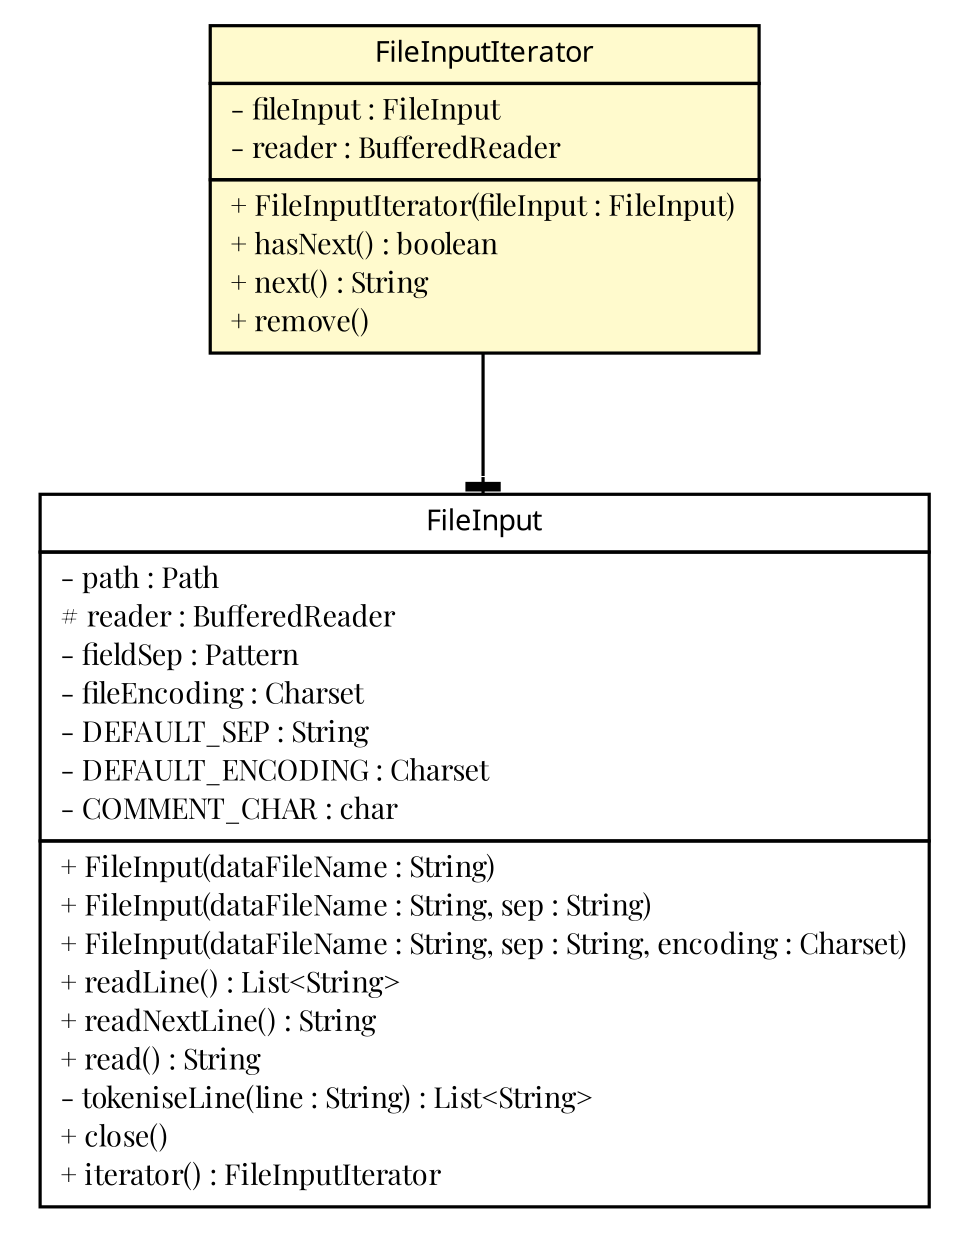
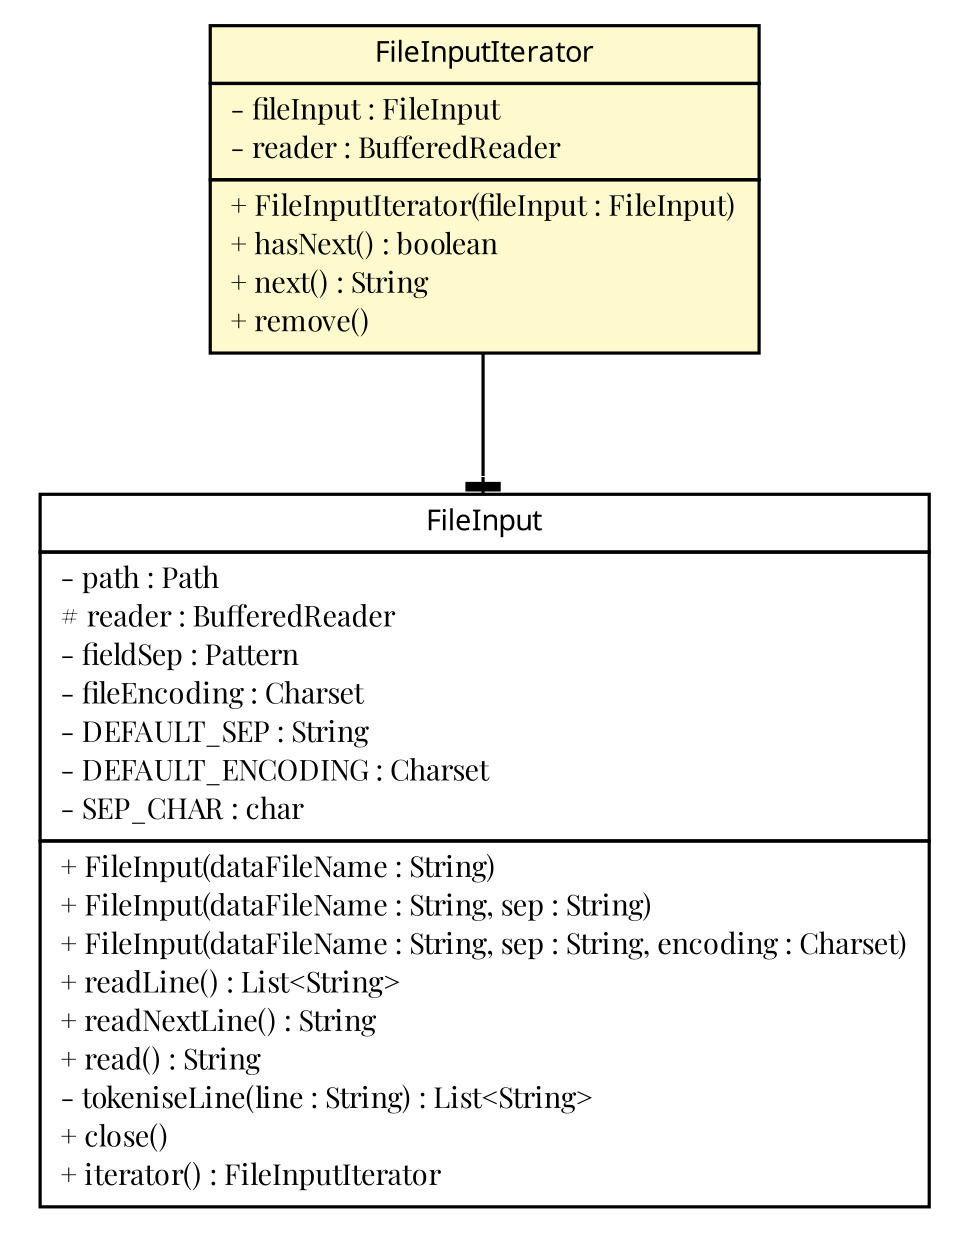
  digraph {
    nodesep=0.25
    ranksep=0.5
    fontname="Playfair Display"
    node [fontcolor=black fontname="Playfair Display" fontsize=9.0 shape=plaintext]
    n1 [label=<<table title="broadwick.io.FileInputIterator" border="0" cellborder="1" cellspacing="0" cellpadding="2" port="p" bgcolor="lemonChiffon" href="./FileInputIterator.html"> 		<tr><td><table border="0" cellspacing="0" cellpadding="1"> <tr><td align="center" balign="center"><font face="Trebuchet MS"> FileInputIterator </font></td></tr> 		</table></td></tr> 		<tr><td><table border="0" cellspacing="0" cellpadding="1"> <tr><td align="left" balign="left"> - fileInput : FileInput </td></tr> <tr><td align="left" balign="left"> - reader : BufferedReader </td></tr> 		</table></td></tr> 		<tr><td><table border="0" cellspacing="0" cellpadding="1"> <tr><td align="left" balign="left"> + FileInputIterator(fileInput : FileInput) </td></tr> <tr><td align="left" balign="left"> + hasNext() : boolean </td></tr> <tr><td align="left" balign="left"> + next() : String </td></tr> <tr><td align="left" balign="left"> + remove() </td></tr> 		</table></td></tr> 		</table>>]
-   n2 [label=<<table title="broadwick.io.FileInput" border="0" cellborder="1" cellspacing="0" cellpadding="2" port="p" href="./FileInput.html"> 		<tr><td><table border="0" cellspacing="0" cellpadding="1"> <tr><td align="center" balign="center"><font face="Trebuchet MS"> FileInput </font></td></tr> 		</table></td></tr> 		<tr><td><table border="0" cellspacing="0" cellpadding="1"> <tr><td align="left" balign="left"> - path : Path </td></tr> <tr><td align="left" balign="left"> # reader : BufferedReader </td></tr> <tr><td align="left" balign="left"> - fieldSep : Pattern </td></tr> <tr><td align="left" balign="left"> - fileEncoding : Charset </td></tr> <tr><td align="left" balign="left"> - DEFAULT_SEP : String </td></tr> <tr><td align="left" balign="left"> - DEFAULT_ENCODING : Charset </td></tr> <tr><td align="left" balign="left"> - COMMENT_CHAR : char </td></tr> 		</table></td></tr> 		<tr><td><table border="0" cellspacing="0" cellpadding="1"> <tr><td align="left" balign="left"> + FileInput(dataFileName : String) </td></tr> <tr><td align="left" balign="left"> + FileInput(dataFileName : String, sep : String) </td></tr> <tr><td align="left" balign="left"> + FileInput(dataFileName : String, sep : String, encoding : Charset) </td></tr> <tr><td align="left" balign="left"> + readLine() : List&lt;String&gt; </td></tr> <tr><td align="left" balign="left"> + readNextLine() : String </td></tr> <tr><td align="left" balign="left"> + read() : String </td></tr> <tr><td align="left" balign="left"> - tokeniseLine(line : String) : List&lt;String&gt; </td></tr> <tr><td align="left" balign="left"> + close() </td></tr> <tr><td align="left" balign="left"> + iterator() : FileInputIterator </td></tr> 		</table></td></tr> 		</table>>]
+   n2 [label=<<table title="broadwick.io.FileInput" border="0" cellborder="1" cellspacing="0" cellpadding="2" port="p" href="./FileInput.html"> 		<tr><td><table border="0" cellspacing="0" cellpadding="1"> <tr><td align="center" balign="center"><font face="Trebuchet MS"> FileInput </font></td></tr> 		</table></td></tr> 		<tr><td><table border="0" cellspacing="0" cellpadding="1"> <tr><td align="left" balign="left"> - path : Path </td></tr> <tr><td align="left" balign="left"> # reader : BufferedReader </td></tr> <tr><td align="left" balign="left"> - fieldSep : Pattern </td></tr> <tr><td align="left" balign="left"> - fileEncoding : Charset </td></tr> <tr><td align="left" balign="left"> - DEFAULT_SEP : String </td></tr> <tr><td align="left" balign="left"> - DEFAULT_ENCODING : Charset </td></tr> <tr><td align="left" balign="left"> - SEP_CHAR : char </td></tr> 		</table></td></tr> 		<tr><td><table border="0" cellspacing="0" cellpadding="1"> <tr><td align="left" balign="left"> + FileInput(dataFileName : String) </td></tr> <tr><td align="left" balign="left"> + FileInput(dataFileName : String, sep : String) </td></tr> <tr><td align="left" balign="left"> + FileInput(dataFileName : String, sep : String, encoding : Charset) </td></tr> <tr><td align="left" balign="left"> + readLine() : List&lt;String&gt; </td></tr> <tr><td align="left" balign="left"> + readNextLine() : String </td></tr> <tr><td align="left" balign="left"> + read() : String </td></tr> <tr><td align="left" balign="left"> - tokeniseLine(line : String) : List&lt;String&gt; </td></tr> <tr><td align="left" balign="left"> + close() </td></tr> <tr><td align="left" balign="left"> + iterator() : FileInputIterator </td></tr> 		</table></td></tr> 		</table>>]
    n1 -> n2 [arrowhead=tee color=black fontcolor=black fontname="Playfair Display" fontsize=10.0 headport=p labelfontname="Trebuchet MS" labelfontsize=10 tailport=p]
  }
